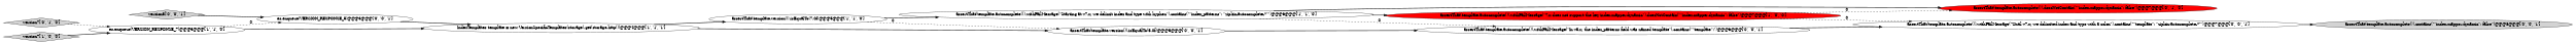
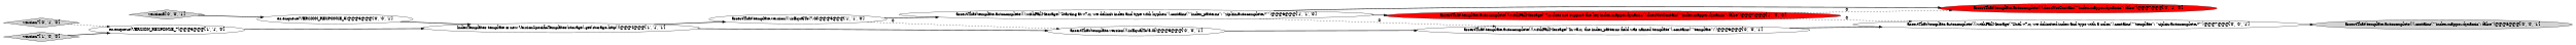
  digraph {
    fontname="DejaVu Serif"
    rankdir=LR
    node [fillcolor=white fontname="DejaVu Serif" shape=ellipse style=filled]
    edge [fontname="DejaVu Serif" style=bold]
    n1 [label="assertThat(template.version()).isEqualTo(7.0f)@@@5@@@['1', '1', '0']"]
    n2 [label="assertThat(template.autocomplete()).withFailMessage(\"Starting at v7.x, we delimit index and type with hyphen\").contains(\"\"index_patterns\": \"zipkin-autocomplete-*\"\")@@@6@@@['1', '1', '0']"]
    n3 [label="assertThat(template.version()).isEqualTo(5.0f)@@@5@@@['0', '0', '1']"]
    n4 [fillcolor=red label="assertThat(template.autocomplete()).withFailMessage(\"7.x does not support the key index.mapper.dynamic\").doesNotContain(\"\"index.mapper.dynamic\": false\")@@@7@@@['1', '0', '0']"]
    n5 [fillcolor=red label="assertThat(template.autocomplete()).doesNotContain(\"\"index.mapper.dynamic\": false\")@@@7@@@['0', '1', '0']"]
    n6 [label="assertThat(template.autocomplete()).withFailMessage(\"In v5.x, the index_patterns field was named template\").contains(\"\"template\":\")@@@6@@@['0', '0', '1']"]
    n7 [label="assertThat(template.autocomplete()).withFailMessage(\"Until v7.x, we delimited index and type with a colon\").contains(\"\"template\": \"zipkin:autocomplete-*\"\")@@@7@@@['0', '0', '1']"]
    n8 [fillcolor=lightgray label="assertThat(template.autocomplete()).contains(\"\"index.mapper.dynamic\": false\")@@@8@@@['0', '0', '1']"]
    n9 [label="IndexTemplates template = new VersionSpecificTemplates(storage).get(storage.http())@@@4@@@['1', '1', '1']"]
    n10 [fillcolor=lightgray label="version7['0', '1', '0']" shape=diamond]
    n11 [label="es.enqueue(VERSION_RESPONSE_7)@@@3@@@['1', '1', '0']"]
    n12 [label="es.enqueue(VERSION_RESPONSE_5)@@@3@@@['0', '0', '1']"]
    n13 [fillcolor=lightgray label="version7['1', '0', '0']" shape=diamond]
    n14 [fillcolor=lightgray label="version5['0', '0', '1']" shape=diamond]
    n1 -> n2
    n1 -> n3 [label=0 style=dashed]
    n2 -> n4
    n2 -> n5
    n2 -> n6 [label=0 style=dashed]
    n3 -> n6
    n4 -> n5 [label=0 style=dashed]
    n4 -> n7 [label=0 style=dashed]
    n6 -> n7
    n7 -> n8
    n9 -> n1
    n9 -> n3
    n10 -> n11 [style=dashed]
    n11 -> n9
-   n11 -> n12 [label=0 style=dashed]
    n12 -> n9
    n13 -> n11
    n14 -> n12
  }
